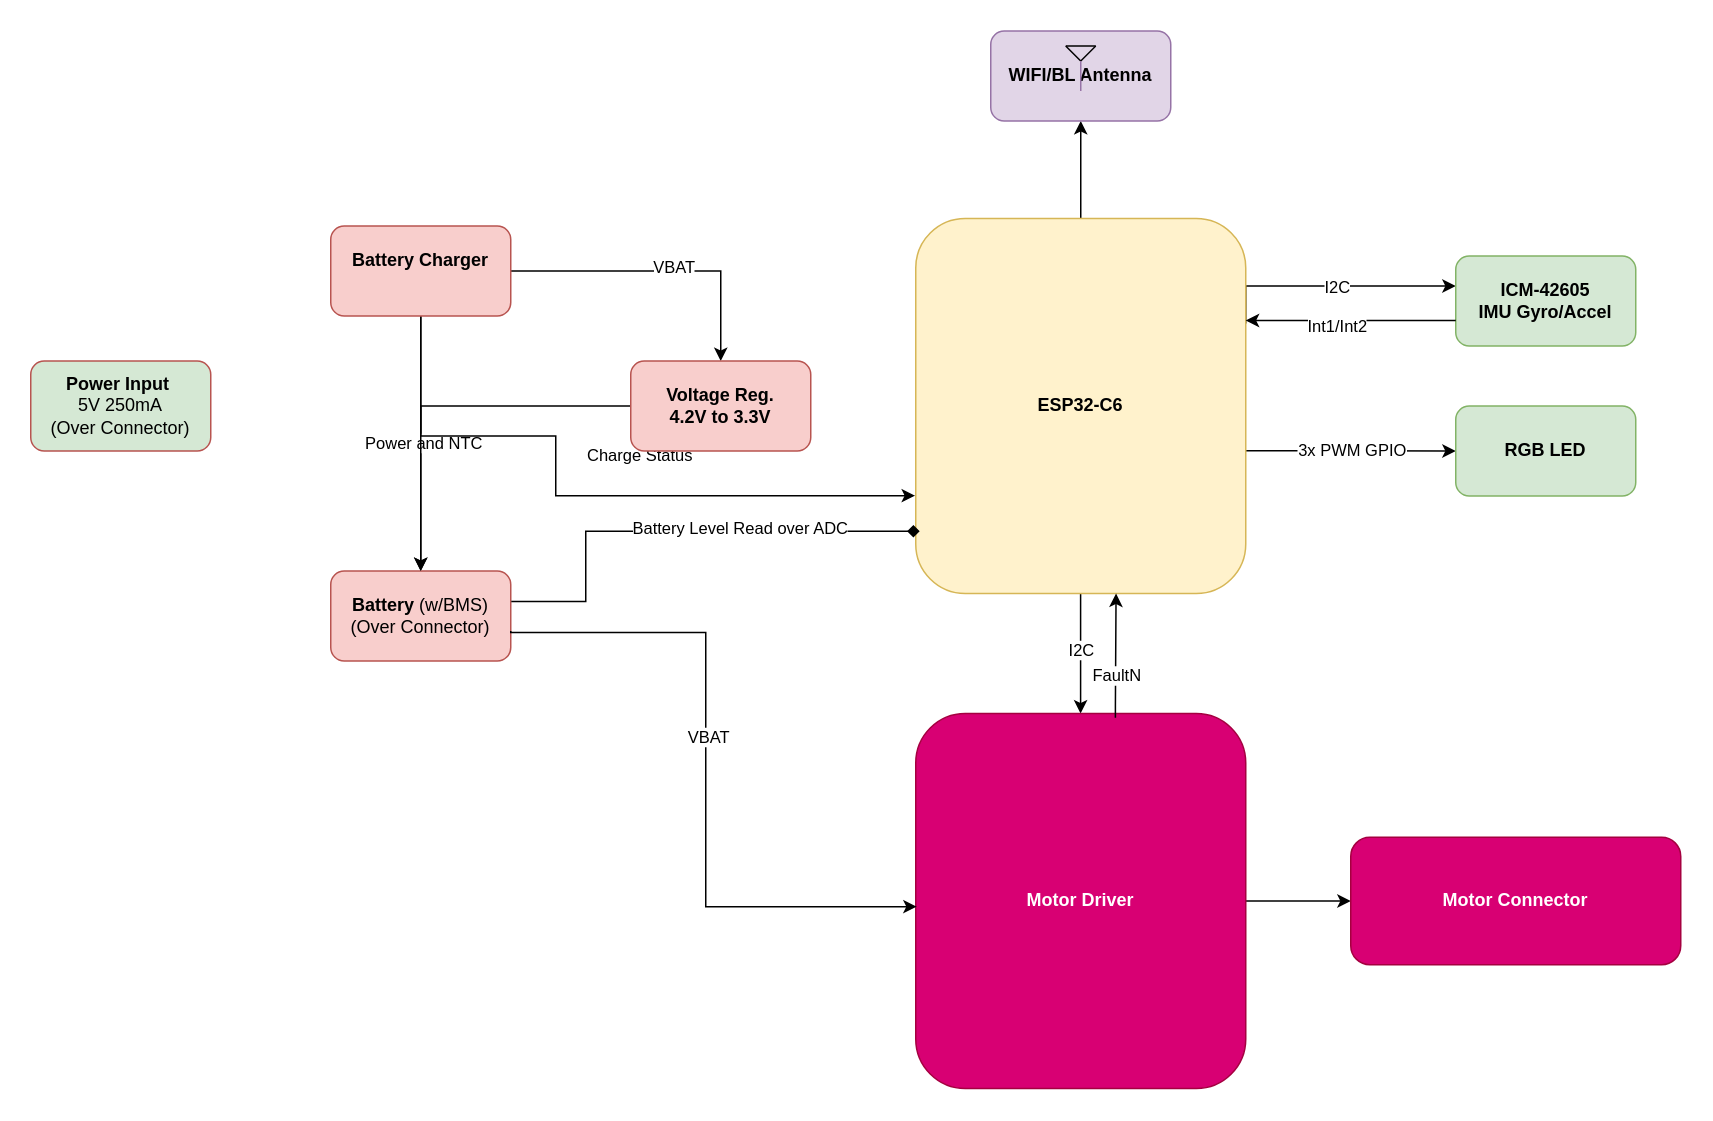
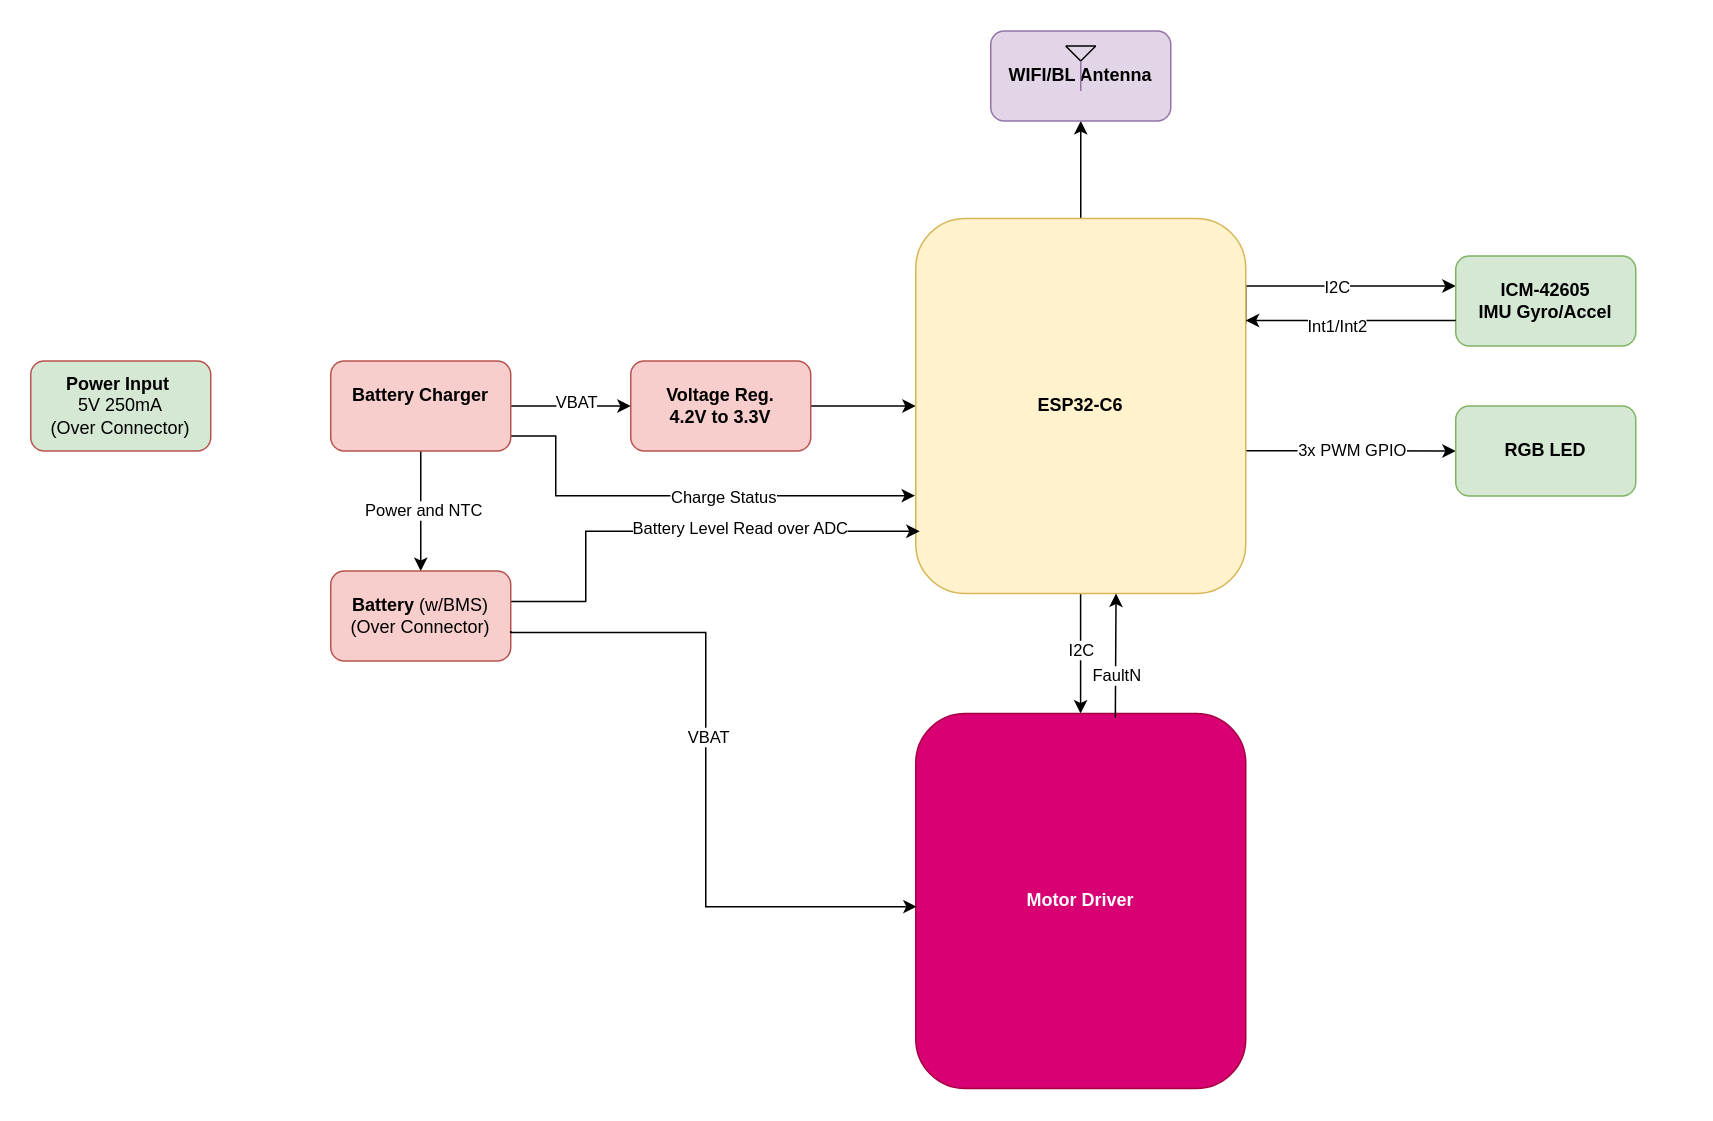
  <mxCell id="0" />
  <mxCell id="1" parent="0" />
  <mxCell id="2" value="&lt;b&gt;Power Input&amp;nbsp;&lt;/b&gt;&lt;br&gt;5V 250mA&lt;br&gt;(Over Connector)" style="rounded=1;whiteSpace=wrap;html=1;fillColor=#d5e8d4;strokeColor=#b85450;" parent="1" vertex="1"><mxGeometry x="20" y="240" width="120" height="60" as="geometry" /></mxCell>
  <mxCell id="3" value="" style="edgeStyle=orthogonalEdgeStyle;rounded=0;orthogonalLoop=1;jettySize=auto;html=1;" parent="1" source="9" target="10" edge="1"><mxGeometry relative="1" as="geometry" /></mxCell>
  <mxCell id="4" value="Power and NTC" style="edgeLabel;html=1;align=center;verticalAlign=middle;resizable=0;points=[];" parent="3" vertex="1" connectable="0"><mxGeometry x="-0.013" y="1" relative="1" as="geometry"><mxPoint as="offset" /></mxGeometry></mxCell>
  <mxCell id="5" value="" style="edgeStyle=orthogonalEdgeStyle;rounded=0;orthogonalLoop=1;jettySize=auto;html=1;exitX=1;exitY=0.5;exitDx=0;exitDy=0;" parent="1" source="9" target="12" edge="1"><mxGeometry relative="1" as="geometry" /></mxCell>
  <mxCell id="6" value="VBAT" style="edgeLabel;html=1;align=center;verticalAlign=middle;resizable=0;points=[];" vertex="1" connectable="0" parent="5"><mxGeometry x="0.08" y="3" relative="1" as="geometry"><mxPoint as="offset" /></mxGeometry></mxCell>
  <mxCell id="7" style="edgeStyle=orthogonalEdgeStyle;rounded=0;orthogonalLoop=1;jettySize=auto;html=1;entryX=-0.002;entryY=0.739;entryDx=0;entryDy=0;entryPerimeter=0;" edge="1" parent="1" source="9" target="20"><mxGeometry relative="1" as="geometry"><mxPoint x="370" y="350" as="targetPoint" /><Array as="points"><mxPoint x="370" y="290" /><mxPoint x="370" y="330" /></Array></mxGeometry></mxCell>
  <mxCell id="8" value="Charge Status" style="edgeLabel;html=1;align=center;verticalAlign=middle;resizable=0;points=[];" vertex="1" connectable="0" parent="7"><mxGeometry x="-0.191" y="-1" relative="1" as="geometry"><mxPoint x="56" as="offset" /></mxGeometry></mxCell>
- <mxCell id="9" value="&lt;b&gt;Battery Charger&lt;/b&gt;&lt;div&gt;&lt;br&gt;&lt;/div&gt;" style="whiteSpace=wrap;html=1;rounded=1;fillColor=#f8cecc;strokeColor=#b85450;" parent="1" vertex="1"><mxGeometry x="220" y="150" width="120" height="60" as="geometry" /></mxCell>
+ <mxCell id="9" value="&lt;b&gt;Battery Charger&lt;/b&gt;&lt;div&gt;&lt;br&gt;&lt;/div&gt;" style="whiteSpace=wrap;html=1;rounded=1;fillColor=#f8cecc;strokeColor=#b85450;" parent="1" vertex="1"><mxGeometry x="220" y="240" width="120" height="60" as="geometry" /></mxCell>
  <mxCell id="10" value="&lt;b&gt;Battery &lt;/b&gt;(w/BMS)&lt;div&gt;(Over Connector)&lt;/div&gt;" style="whiteSpace=wrap;html=1;rounded=1;fillColor=#f8cecc;strokeColor=#b85450;" parent="1" vertex="1"><mxGeometry x="220" y="380" width="120" height="60" as="geometry" /></mxCell>
- <mxCell id="11" value="" style="edgeStyle=orthogonalEdgeStyle;rounded=0;orthogonalLoop=1;jettySize=auto;html=1;" parent="1" source="12" target="10" edge="1"><mxGeometry relative="1" as="geometry" /></mxCell>
+ <mxCell id="11" value="" style="edgeStyle=orthogonalEdgeStyle;rounded=0;orthogonalLoop=1;jettySize=auto;html=1;" parent="1" source="12" target="20" edge="1"><mxGeometry relative="1" as="geometry" /></mxCell>
  <mxCell id="12" value="&lt;b&gt;Voltage Reg.&lt;br&gt;4.2V to 3.3V&lt;/b&gt;" style="whiteSpace=wrap;html=1;rounded=1;fillColor=#f8cecc;strokeColor=#b85450;" parent="1" vertex="1"><mxGeometry x="420" y="240" width="120" height="60" as="geometry" /></mxCell>
  <mxCell id="13" value="" style="edgeStyle=orthogonalEdgeStyle;rounded=0;orthogonalLoop=1;jettySize=auto;html=1;" parent="1" source="20" target="21" edge="1"><mxGeometry relative="1" as="geometry" /></mxCell>
  <mxCell id="14" style="edgeStyle=orthogonalEdgeStyle;rounded=0;orthogonalLoop=1;jettySize=auto;html=1;entryX=0;entryY=0.5;entryDx=0;entryDy=0;exitX=0.991;exitY=0.619;exitDx=0;exitDy=0;exitPerimeter=0;" edge="1" parent="1" source="20" target="27"><mxGeometry relative="1" as="geometry" /></mxCell>
  <mxCell id="15" value="3x PWM GPIO" style="edgeLabel;html=1;align=center;verticalAlign=middle;resizable=0;points=[];" vertex="1" connectable="0" parent="14"><mxGeometry x="-0.186" y="1" relative="1" as="geometry"><mxPoint x="14" y="1" as="offset" /></mxGeometry></mxCell>
  <mxCell id="16" style="edgeStyle=orthogonalEdgeStyle;rounded=0;orthogonalLoop=1;jettySize=auto;html=1;entryX=0;entryY=0.5;entryDx=0;entryDy=0;" edge="1" parent="1"><mxGeometry relative="1" as="geometry"><mxPoint x="830" y="215" as="sourcePoint" /><mxPoint x="970" y="190" as="targetPoint" /><Array as="points"><mxPoint x="830" y="190" /></Array></mxGeometry></mxCell>
  <mxCell id="17" value="I2C" style="edgeLabel;html=1;align=center;verticalAlign=middle;resizable=0;points=[];" vertex="1" connectable="0" parent="16"><mxGeometry x="-0.297" relative="1" as="geometry"><mxPoint x="27" as="offset" /></mxGeometry></mxCell>
  <mxCell id="18" value="" style="edgeStyle=orthogonalEdgeStyle;rounded=0;orthogonalLoop=1;jettySize=auto;html=1;" edge="1" parent="1"><mxGeometry relative="1" as="geometry"><mxPoint x="719.9" y="395" as="sourcePoint" /><mxPoint x="719.9" y="475" as="targetPoint" /></mxGeometry></mxCell>
  <mxCell id="19" value="I2C&amp;nbsp;" style="edgeLabel;html=1;align=center;verticalAlign=middle;resizable=0;points=[];" vertex="1" connectable="0" parent="18"><mxGeometry x="-0.075" y="2" relative="1" as="geometry"><mxPoint as="offset" /></mxGeometry></mxCell>
  <mxCell id="20" value="&lt;b&gt;ESP32-C6&lt;/b&gt;" style="whiteSpace=wrap;html=1;rounded=1;fillColor=#fff2cc;strokeColor=#d6b656;" parent="1" vertex="1"><mxGeometry x="610" y="145" width="220" height="250" as="geometry" /></mxCell>
  <mxCell id="21" value="&lt;b&gt;WIFI/BL Antenna&lt;/b&gt;" style="whiteSpace=wrap;html=1;rounded=1;fillColor=#e1d5e7;strokeColor=#9673a6;" parent="1" vertex="1"><mxGeometry x="660" y="20" width="120" height="60" as="geometry" /></mxCell>
  <mxCell id="22" value="" style="endArrow=none;html=1;rounded=0;" parent="1" edge="1"><mxGeometry width="50" height="50" relative="1" as="geometry"><mxPoint x="720" y="40" as="sourcePoint" /><mxPoint x="730" y="30" as="targetPoint" /></mxGeometry></mxCell>
  <mxCell id="23" value="" style="endArrow=none;html=1;rounded=0;" parent="1" edge="1"><mxGeometry width="50" height="50" relative="1" as="geometry"><mxPoint x="710" y="30" as="sourcePoint" /><mxPoint x="720" y="40" as="targetPoint" /></mxGeometry></mxCell>
  <mxCell id="24" value="" style="endArrow=none;html=1;rounded=0;" parent="1" edge="1"><mxGeometry width="50" height="50" relative="1" as="geometry"><mxPoint x="710" y="30" as="sourcePoint" /><mxPoint x="730" y="30" as="targetPoint" /></mxGeometry></mxCell>
  <mxCell id="25" value="" style="endArrow=none;html=1;rounded=0;fillColor=#e1d5e7;strokeColor=#9673a6;" parent="1" edge="1"><mxGeometry width="50" height="50" relative="1" as="geometry"><mxPoint x="720" y="60" as="sourcePoint" /><mxPoint x="720" y="40" as="targetPoint" /></mxGeometry></mxCell>
  <mxCell id="26" value="&lt;b&gt;ICM-42605&lt;br&gt;IMU Gyro/Accel&lt;/b&gt;" style="rounded=1;whiteSpace=wrap;html=1;fillColor=#d5e8d4;strokeColor=#82b366;" parent="1" vertex="1"><mxGeometry x="970" y="170" width="120" height="60" as="geometry" /></mxCell>
  <mxCell id="27" value="&lt;b&gt;RGB LED&lt;/b&gt;" style="rounded=1;whiteSpace=wrap;html=1;fillColor=#d5e8d4;strokeColor=#82b366;" parent="1" vertex="1"><mxGeometry x="970" y="270" width="120" height="60" as="geometry" /></mxCell>
- <mxCell id="28" value="" style="edgeStyle=orthogonalEdgeStyle;rounded=0;orthogonalLoop=1;jettySize=auto;html=1;" edge="1" parent="1" source="29" target="36"><mxGeometry relative="1" as="geometry" /></mxCell>
  <mxCell id="29" value="&lt;b&gt;Motor Driver&lt;/b&gt;" style="whiteSpace=wrap;html=1;rounded=1;fillColor=#d80073;fontColor=#ffffff;strokeColor=#A50040;" vertex="1" parent="1"><mxGeometry x="610" y="475" width="220" height="250" as="geometry" /></mxCell>
  <mxCell id="30" style="edgeStyle=orthogonalEdgeStyle;rounded=0;orthogonalLoop=1;jettySize=auto;html=1;entryX=0.607;entryY=0.998;entryDx=0;entryDy=0;entryPerimeter=0;exitX=0.605;exitY=0.011;exitDx=0;exitDy=0;exitPerimeter=0;" edge="1" parent="1" source="29"><mxGeometry relative="1" as="geometry"><mxPoint x="744" y="470.5" as="sourcePoint" /><mxPoint x="743.54" y="395" as="targetPoint" /><Array as="points"><mxPoint x="743" y="470" /><mxPoint x="744" y="470" /></Array></mxGeometry></mxCell>
  <mxCell id="31" value="FaultN" style="edgeLabel;html=1;align=center;verticalAlign=middle;resizable=0;points=[];" vertex="1" connectable="0" parent="30"><mxGeometry x="-0.055" relative="1" as="geometry"><mxPoint y="11" as="offset" /></mxGeometry></mxCell>
  <mxCell id="32" style="edgeStyle=orthogonalEdgeStyle;rounded=0;orthogonalLoop=1;jettySize=auto;html=1;entryX=0.003;entryY=0.475;entryDx=0;entryDy=0;entryPerimeter=0;" edge="1" parent="1"><mxGeometry relative="1" as="geometry"><mxPoint x="340" y="420" as="sourcePoint" /><mxPoint x="610.66" y="603.75" as="targetPoint" /><Array as="points"><mxPoint x="340" y="421" /><mxPoint x="470" y="421" /><mxPoint x="470" y="604" /></Array></mxGeometry></mxCell>
  <mxCell id="33" value="VBAT" style="edgeLabel;html=1;align=center;verticalAlign=middle;resizable=0;points=[];" vertex="1" connectable="0" parent="32"><mxGeometry x="-0.118" y="1" relative="1" as="geometry"><mxPoint as="offset" /></mxGeometry></mxCell>
- <mxCell id="34" style="edgeStyle=orthogonalEdgeStyle;rounded=0;orthogonalLoop=1;jettySize=auto;html=1;entryX=0.012;entryY=0.834;entryDx=0;entryDy=0;entryPerimeter=0;exitX=1.003;exitY=0.34;exitDx=0;exitDy=0;exitPerimeter=0;endArrow=diamond;" edge="1" parent="1" source="10" target="20"><mxGeometry relative="1" as="geometry"><Array as="points"><mxPoint x="390" y="400" /><mxPoint x="390" y="354" /></Array></mxGeometry></mxCell>
+ <mxCell id="34" style="edgeStyle=orthogonalEdgeStyle;rounded=0;orthogonalLoop=1;jettySize=auto;html=1;entryX=0.012;entryY=0.834;entryDx=0;entryDy=0;entryPerimeter=0;exitX=1.003;exitY=0.34;exitDx=0;exitDy=0;exitPerimeter=0;" edge="1" parent="1" source="10" target="20"><mxGeometry relative="1" as="geometry"><Array as="points"><mxPoint x="390" y="400" /><mxPoint x="390" y="354" /></Array></mxGeometry></mxCell>
  <mxCell id="35" value="Battery Level Read over ADC" style="edgeLabel;html=1;align=center;verticalAlign=middle;resizable=0;points=[];" vertex="1" connectable="0" parent="34"><mxGeometry x="-0.032" y="2" relative="1" as="geometry"><mxPoint x="45" as="offset" /></mxGeometry></mxCell>
- <mxCell id="36" value="&lt;b&gt;Motor Connector&lt;/b&gt;" style="whiteSpace=wrap;html=1;rounded=1;fillColor=#d80073;fontColor=#ffffff;strokeColor=#A50040;" vertex="1" parent="1"><mxGeometry x="900" y="557.5" width="220" height="85" as="geometry" /></mxCell>
  <mxCell id="37" style="edgeStyle=orthogonalEdgeStyle;rounded=0;orthogonalLoop=1;jettySize=auto;html=1;entryX=1.005;entryY=0.312;entryDx=0;entryDy=0;entryPerimeter=0;" edge="1" parent="1"><mxGeometry relative="1" as="geometry"><mxPoint x="969" y="213" as="sourcePoint" /><mxPoint x="830" y="213" as="targetPoint" /><Array as="points"><mxPoint x="970" y="213" /><mxPoint x="970" y="213" /></Array></mxGeometry></mxCell>
  <mxCell id="38" value="Int1/Int2" style="edgeLabel;html=1;align=center;verticalAlign=middle;resizable=0;points=[];" vertex="1" connectable="0" parent="37"><mxGeometry x="0.431" y="3" relative="1" as="geometry"><mxPoint x="20" as="offset" /></mxGeometry></mxCell>
